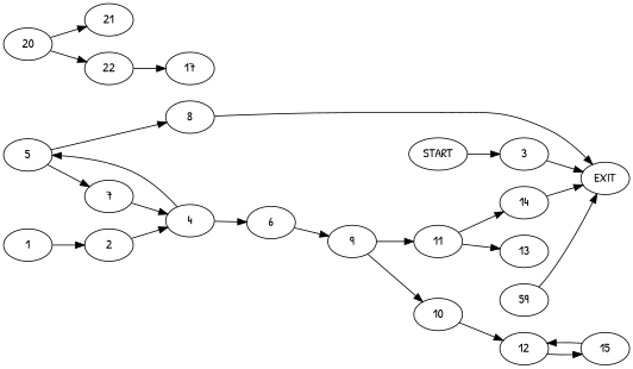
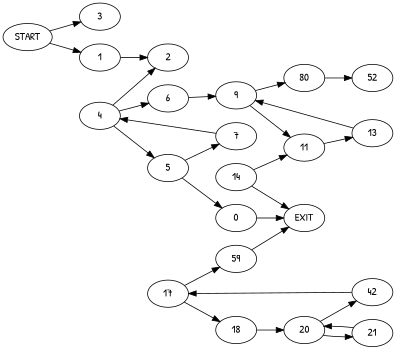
  digraph {
    fontname="Patrick Hand"
    rankdir=LR
    node [fontname="Patrick Hand"]
    edge [fontname="Patrick Hand"]
    n1 [label=START]
    1
    3
    2
    n5 [label=EXIT]
    4
    5
    6
    7
-   8
+   8 [label=0]
    9
-   10
+   10 [label=80]
    11
-   12
+   12 [label=52]
    13
    14
-   15
    17
+   18
    n20 [label=59]
    20
    21
-   22
+   22 [label=42]
+   n1 -> 1
    n1 -> 3
    1 -> 2
-   3 -> n5
-   2 -> 4
+   4 -> 2
    4 -> 5
    4 -> 6
    5 -> 7
    5 -> 8
    6 -> 9
    7 -> 4
    8 -> n5
    9 -> 10
    9 -> 11
    10 -> 12
    11 -> 13
-   11 -> 14
-   12 -> 15
+   14 -> 11
+   13 -> 9
    14 -> n5
-   15 -> 12
+   17 -> 18
+   17 -> n20
+   18 -> 20
    n20 -> n5
    20 -> 21
    20 -> 22
+   21 -> 20
    22 -> 17
  }
